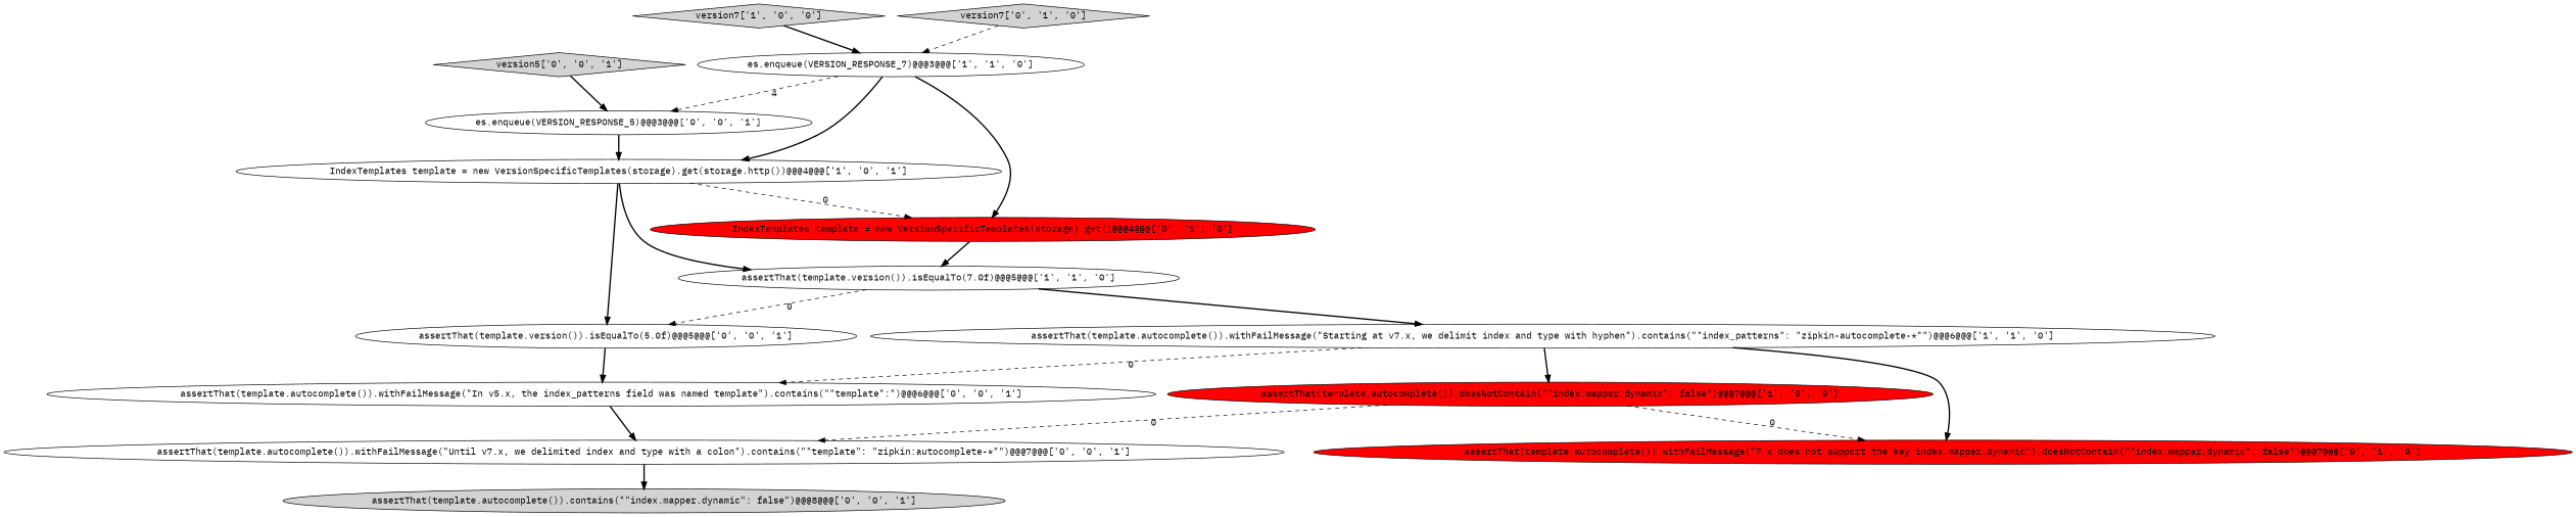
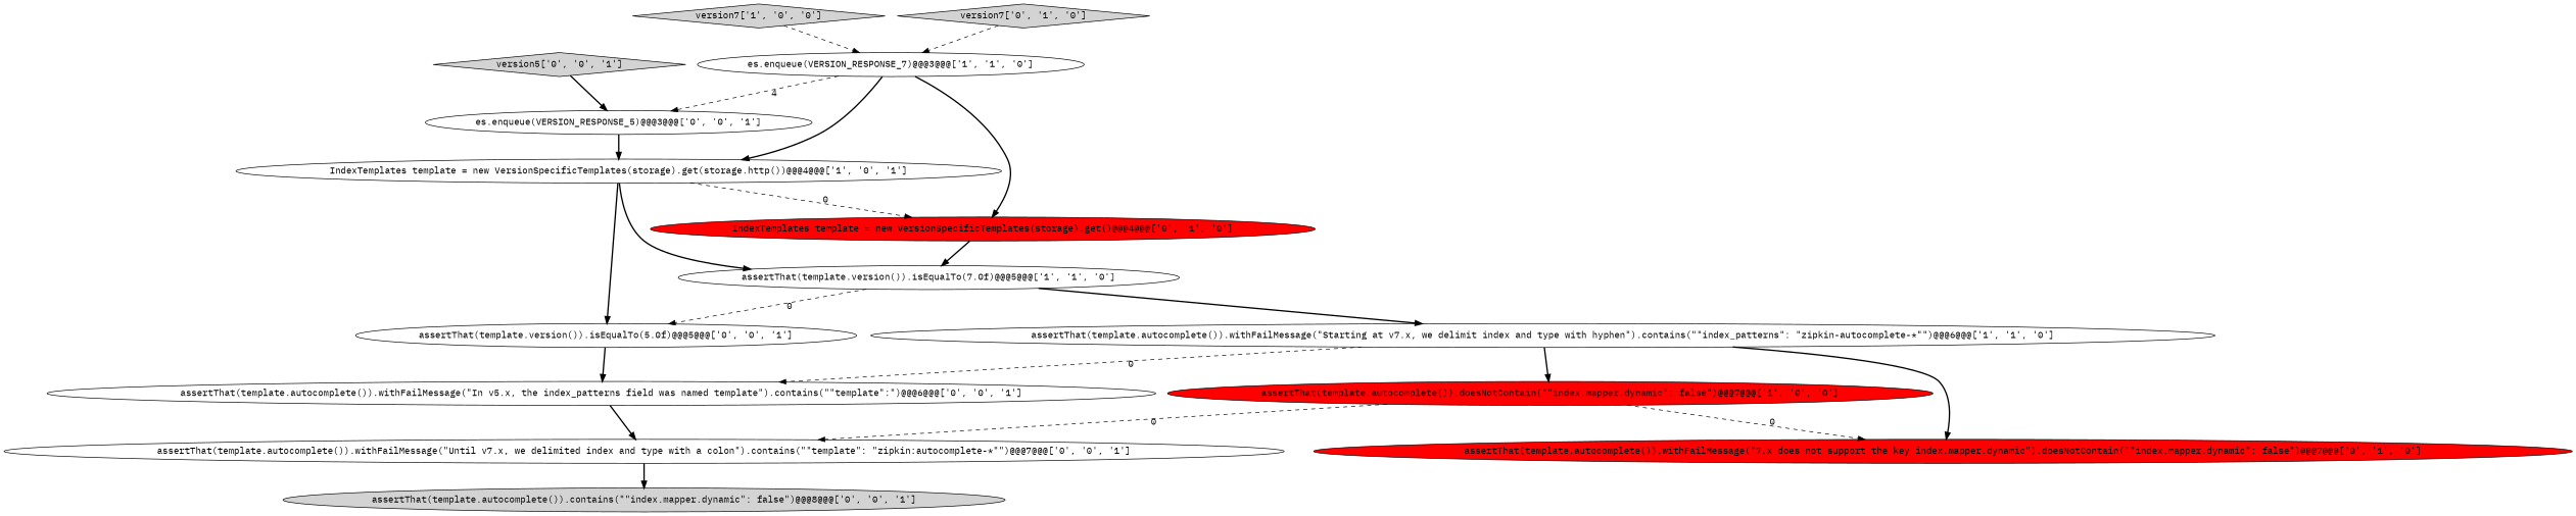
  digraph {
    fontname="IBM Plex Mono"
    node [fillcolor=white fontname="IBM Plex Mono" shape=ellipse style=filled]
    edge [fontname="IBM Plex Mono" style=bold]
    n1 [label="es.enqueue(VERSION_RESPONSE_5)@@@3@@@['0', '0', '1']"]
    n2 [label="IndexTemplates template = new VersionSpecificTemplates(storage).get(storage.http())@@@4@@@['1', '0', '1']"]
    n3 [fillcolor=red label="IndexTemplates template = new VersionSpecificTemplates(storage).get()@@@4@@@['0', '1', '0']"]
    n4 [label="assertThat(template.version()).isEqualTo(5.0f)@@@5@@@['0', '0', '1']"]
    n5 [label="assertThat(template.version()).isEqualTo(7.0f)@@@5@@@['1', '1', '0']"]
    n6 [label="es.enqueue(VERSION_RESPONSE_7)@@@3@@@['1', '1', '0']"]
    n7 [label="assertThat(template.autocomplete()).withFailMessage(\"In v5.x, the index_patterns field was named template\").contains(\"\"template\":\")@@@6@@@['0', '0', '1']"]
    n8 [label="assertThat(template.autocomplete()).withFailMessage(\"Until v7.x, we delimited index and type with a colon\").contains(\"\"template\": \"zipkin:autocomplete-*\"\")@@@7@@@['0', '0', '1']"]
    n9 [fillcolor=lightgray label="assertThat(template.autocomplete()).contains(\"\"index.mapper.dynamic\": false\")@@@8@@@['0', '0', '1']"]
    n10 [label="assertThat(template.autocomplete()).withFailMessage(\"Starting at v7.x, we delimit index and type with hyphen\").contains(\"\"index_patterns\": \"zipkin-autocomplete-*\"\")@@@6@@@['1', '1', '0']"]
    n11 [fillcolor=red label="assertThat(template.autocomplete()).doesNotContain(\"\"index.mapper.dynamic\": false\")@@@7@@@['1', '0', '0']"]
    n12 [fillcolor=red label="assertThat(template.autocomplete()).withFailMessage(\"7.x does not support the key index.mapper.dynamic\").doesNotContain(\"\"index.mapper.dynamic\": false\")@@@7@@@['0', '1', '0']"]
    n13 [fillcolor=lightgray label="version5['0', '0', '1']" shape=diamond]
    n14 [fillcolor=lightgray label="version7['1', '0', '0']" shape=diamond]
    n15 [fillcolor=lightgray label="version7['0', '1', '0']" shape=diamond]
    n1 -> n2
    n2 -> n3 [label=0 style=dashed]
    n2 -> n4
    n2 -> n5
    n3 -> n5
    n4 -> n7
    n5 -> n4 [label=0 style=dashed]
    n5 -> n10
    n6 -> n1 [label=4 style=dashed]
    n6 -> n2
    n6 -> n3
    n7 -> n8
    n8 -> n9
    n10 -> n7 [label=0 style=dashed]
    n10 -> n11
    n10 -> n12
    n11 -> n8 [label=0 style=dashed]
    n11 -> n12 [label=0 style=dashed]
    n13 -> n1
-   n14 -> n6
+   n14 -> n6 [style=dashed]
    n15 -> n6 [style=dashed]
  }
